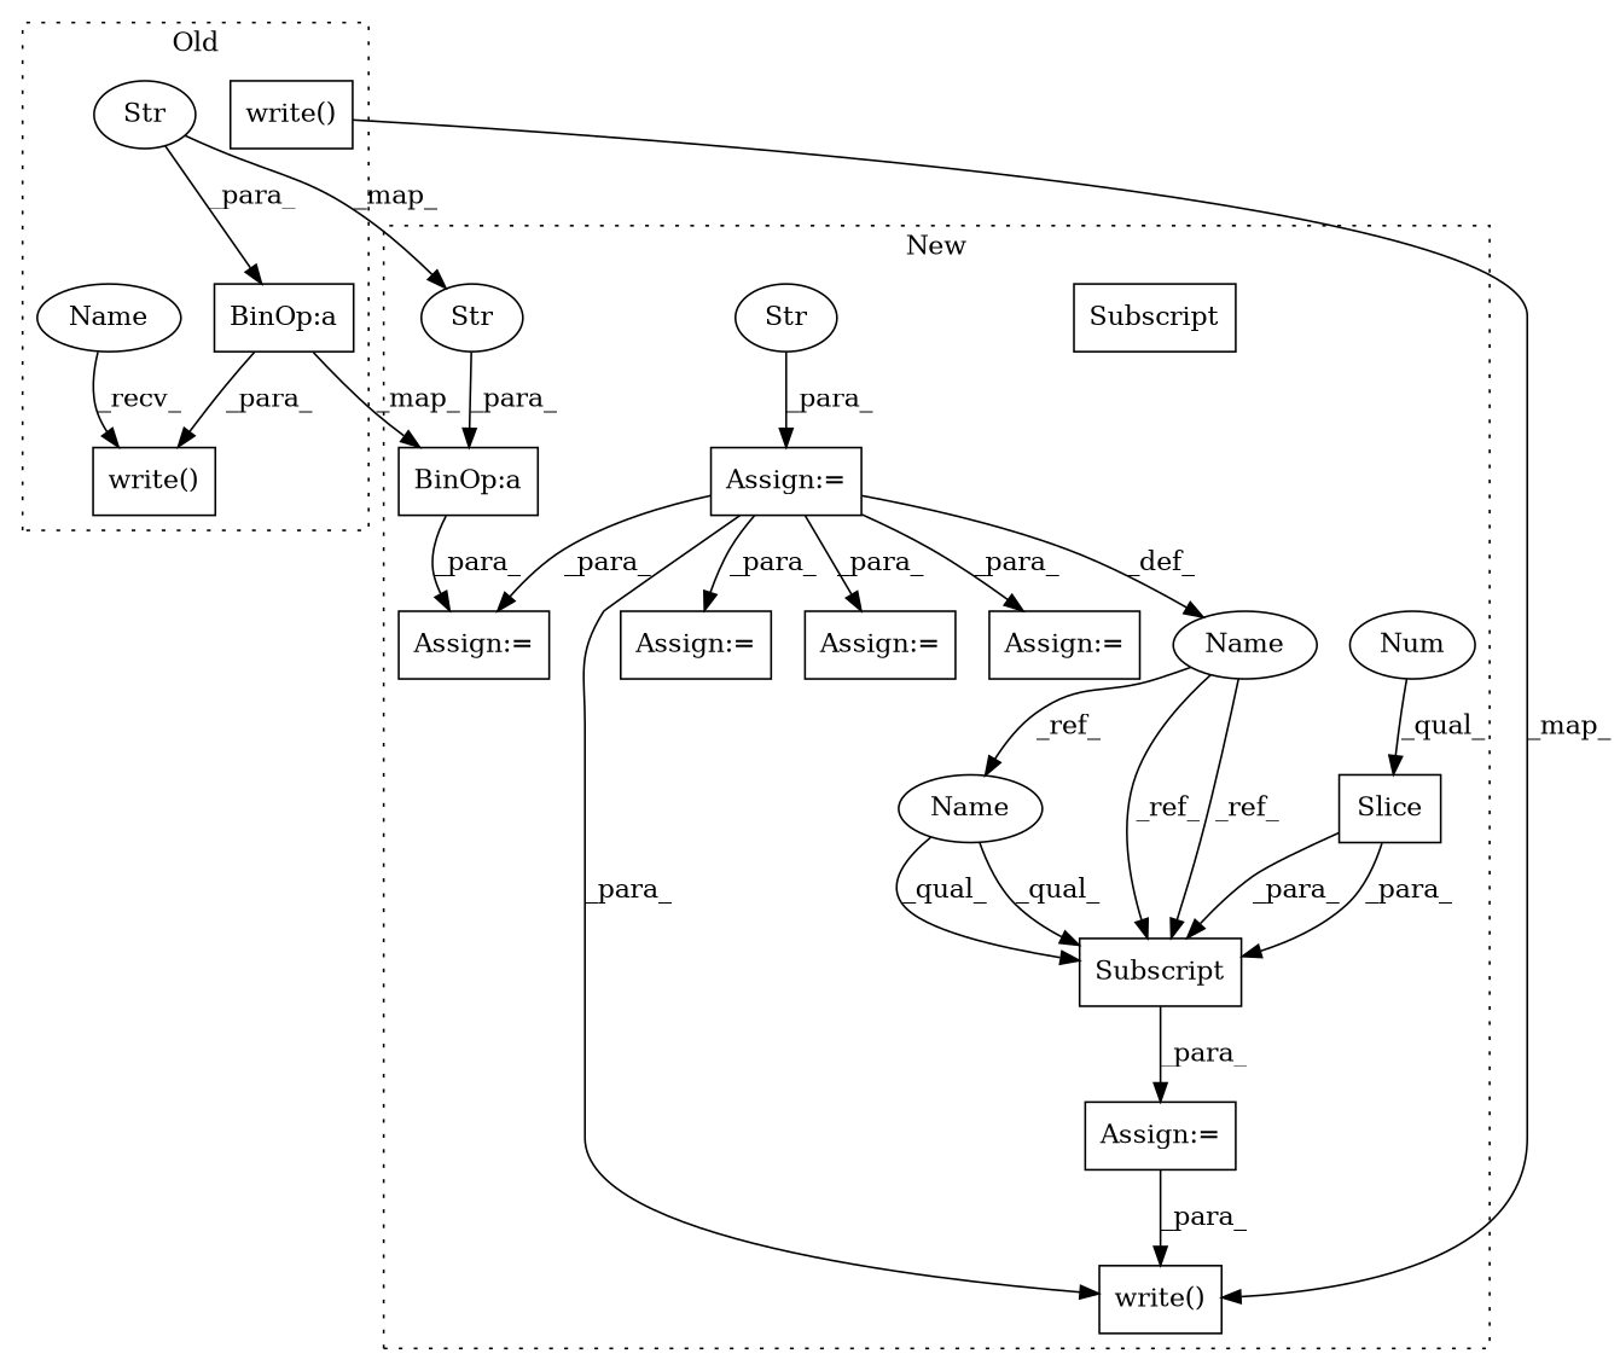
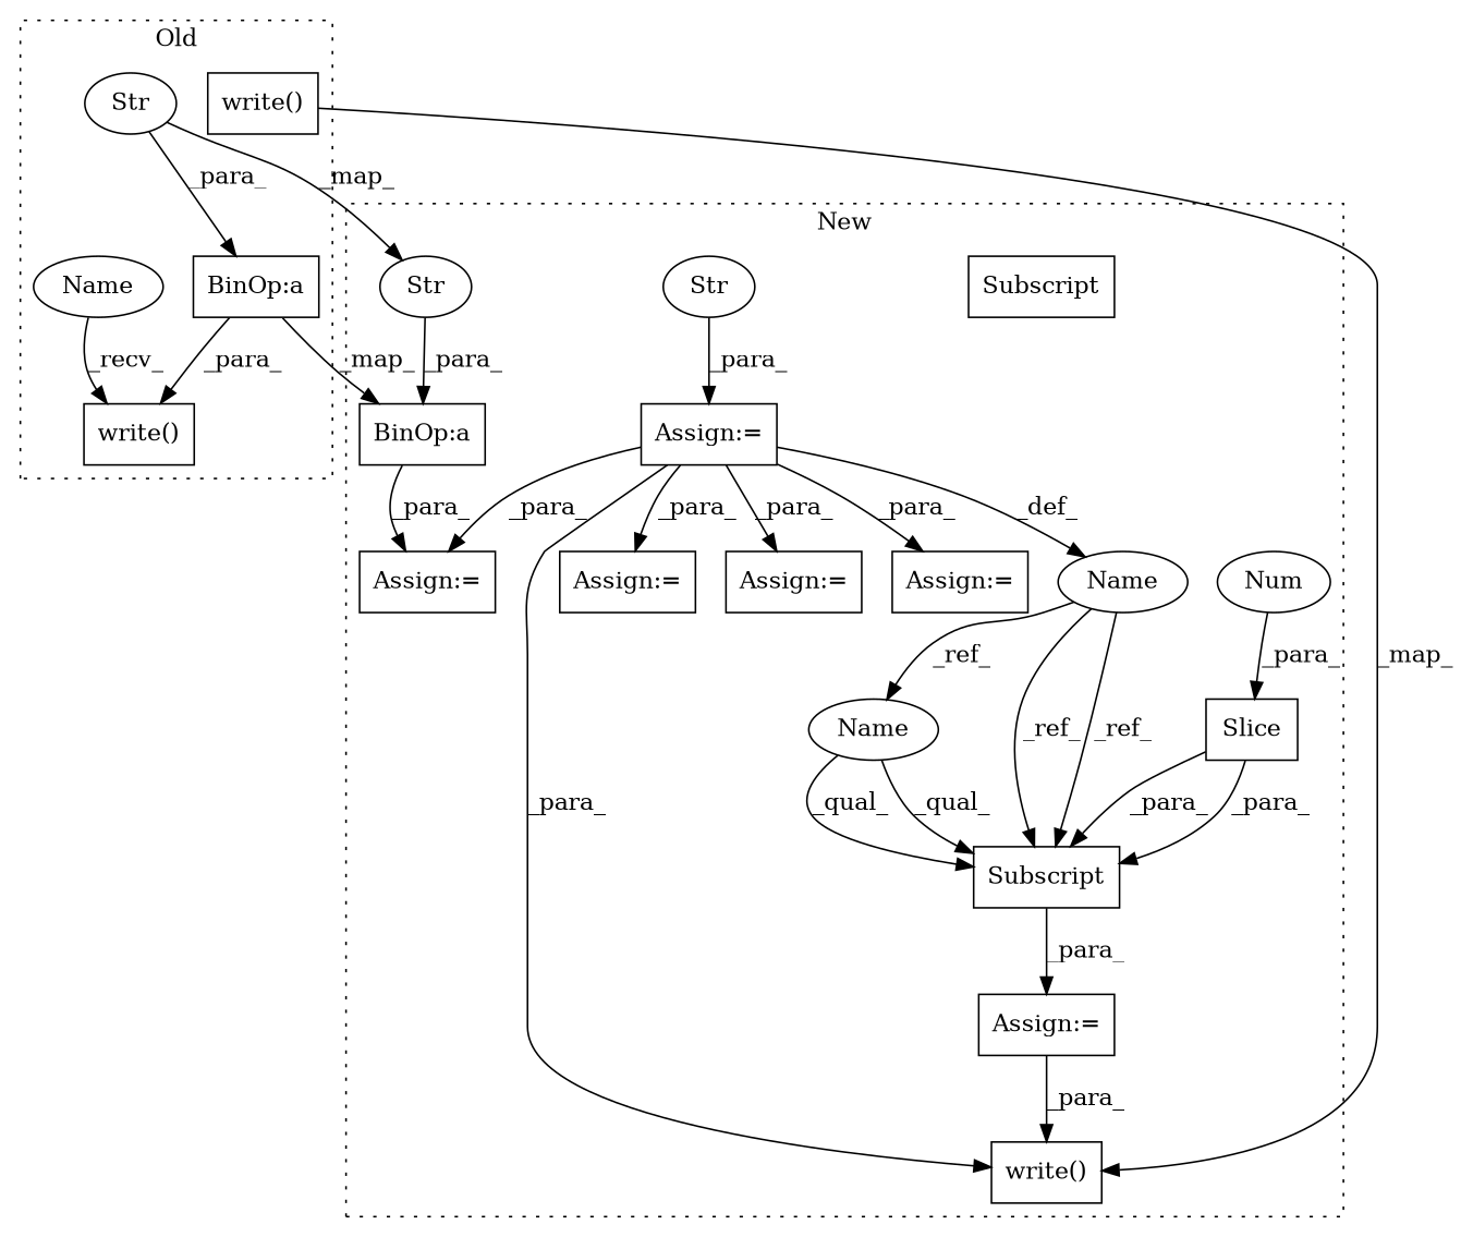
  digraph {
    node [a=68 l=3 s="2099,0" shape=box]
    n1 [a=75 l="15,1" label="write()" s="1643,1693"]
    n2 [a=75 l="15,1" label="write()" s="1943,1970"]
    n3 [a=82 l=1 label="BinOp:a" s=1675]
    n4 [a=66 label=Str s=1676 shape=ellipse]
    n5 [a=87 l=8 label=Name s=1643 shape=ellipse]
    n6 [a=80 label=Slice s=2103]
    n7 [a=76 l=2 label=Num s=2104 shape=ellipse]
    n8 [a=63 l="8,0" label=Subscript]
    n9 [a=87 label=Name s=1633 shape=ellipse]
    n10 [label="Assign:=" s=2096]
    n11 [a=75 l="15,1" label="write()" s="2116,2134"]
    n12 [label="Assign:=" s=1636]
    n13 [a=66 l=2 label=Str s=1639 shape=ellipse]
    n14 [l=4 label="Assign:=" s=1653]
    n15 [a=82 label="BinOp:a" s=1674]
    n16 [a=66 label=Str s=1677 shape=ellipse]
    n17 [l=4 label="Assign:=" s=2077]
    n18 [l=4 label="Assign:=" s=1945]
    n19 [l=4 label="Assign:=" s=1792]
    n20 [a=63 l="8,0" label=Subscript]
    n21 [a=87 label=Name s=2099 shape=ellipse]
    subgraph cluster_1 {
      label=Old
      style=dotted
      n1
      n2
      n3
      n4
      n5
    }
    subgraph cluster_2 {
      label=New
      style=dotted
      n6
      n7
      n8
      n9
      n10
      n11
      n12
      n13
      n14
      n15
      n16
      n17
      n18
      n19
      n20
      n21
    }
    n2 -> n11 [label=_map_]
    n3 -> n1 [label=_para_]
    n3 -> n15 [label=_map_]
    n4 -> n3 [label=_para_]
    n4 -> n16 [label=_map_]
    n5 -> n1 [label=_recv_]
    n6 -> n20 [label=_para_]
    n6 -> n20 [label=_para_]
-   n7 -> n6 [label=_qual_]
+   n7 -> n6 [label=_para_]
    n9 -> n20 [label=_ref_]
    n9 -> n20 [label=_ref_]
    n9 -> n21 [label=_ref_]
    n10 -> n11 [label=_para_]
    n12 -> n9 [label=_def_]
    n12 -> n11 [label=_para_]
    n12 -> n14 [label=_para_]
    n12 -> n17 [label=_para_]
    n12 -> n18 [label=_para_]
    n12 -> n19 [label=_para_]
    n13 -> n12 [label=_para_]
    n15 -> n14 [label=_para_]
    n16 -> n15 [label=_para_]
    n20 -> n10 [label=_para_]
    n21 -> n20 [label=_qual_]
    n21 -> n20 [label=_qual_]
  }
